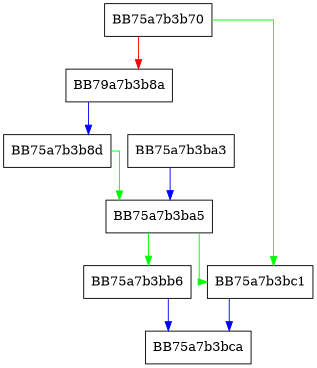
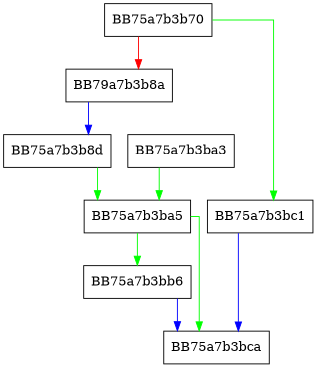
  digraph {
    splines=ortho
    node [shape=box]
    edge [color=blue]
    n1 [label=BB79a7b3b8a]
    BB75a7b3b70
    BB75a7b3bc1
    BB75a7b3b8d
    BB75a7b3ba5
    BB75a7b3bb6
    BB75a7b3ba3
    BB75a7b3bca
    n1 -> BB75a7b3b8d
    BB75a7b3b70 -> n1 [color=red]
    BB75a7b3b70 -> BB75a7b3bc1 [color=green]
    BB75a7b3bc1 -> BB75a7b3bca
    BB75a7b3b8d -> BB75a7b3ba5 [color=green]
-   BB75a7b3ba5 -> BB75a7b3bc1 [color=green]
+   BB75a7b3ba5 -> BB75a7b3bca [color=green]
    BB75a7b3ba5 -> BB75a7b3bb6 [color=green]
    BB75a7b3bb6 -> BB75a7b3bca
-   BB75a7b3ba3 -> BB75a7b3ba5
+   BB75a7b3ba3 -> BB75a7b3ba5 [color=green]
  }
